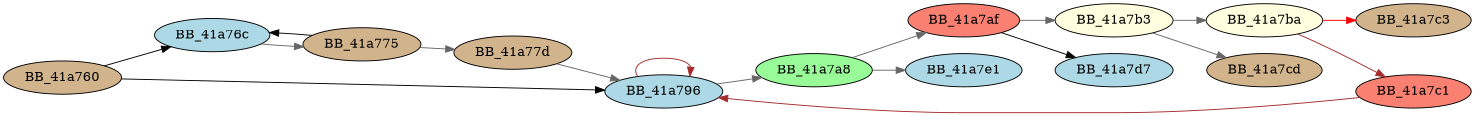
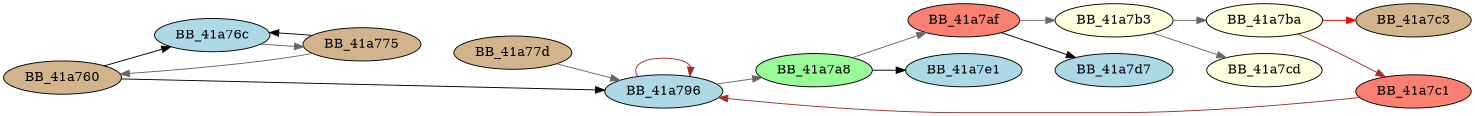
  digraph {
    rankdir=LR
    node [fillcolor=tan style=filled]
    edge [color=gray40]
    BB_41a760
    BB_41a76c [fillcolor=lightblue]
    n3 [fillcolor=lightblue label=BB_41a796]
    BB_41a775
    BB_41a7a8 [fillcolor=palegreen]
    BB_41a77d
    BB_41a7c3
    BB_41a7af [fillcolor=salmon]
    BB_41a7e1 [fillcolor=lightblue]
    BB_41a7b3 [fillcolor=lightyellow]
    BB_41a7d7 [fillcolor=lightblue]
    BB_41a7ba [fillcolor=lightyellow]
-   BB_41a7cd
+   BB_41a7cd [fillcolor=lightyellow]
    BB_41a7c1 [fillcolor=salmon]
    BB_41a760 -> BB_41a76c [color=black]
    BB_41a760 -> n3 [color=black]
    BB_41a76c -> BB_41a775
    n3 -> n3 [color=brown]
    n3 -> BB_41a7a8
    BB_41a775 -> BB_41a76c [color=black]
-   BB_41a775 -> BB_41a77d
+   BB_41a775 -> BB_41a760
    BB_41a7a8 -> BB_41a7af
-   BB_41a7a8 -> BB_41a7e1
+   BB_41a7a8 -> BB_41a7e1 [color=black]
    BB_41a77d -> n3
    BB_41a7af -> BB_41a7b3
    BB_41a7af -> BB_41a7d7 [color=black]
    BB_41a7b3 -> BB_41a7ba
    BB_41a7b3 -> BB_41a7cd
    BB_41a7ba -> BB_41a7c3 [color=red]
    BB_41a7ba -> BB_41a7c1 [color=brown]
    BB_41a7c1 -> n3 [color=brown]
  }
